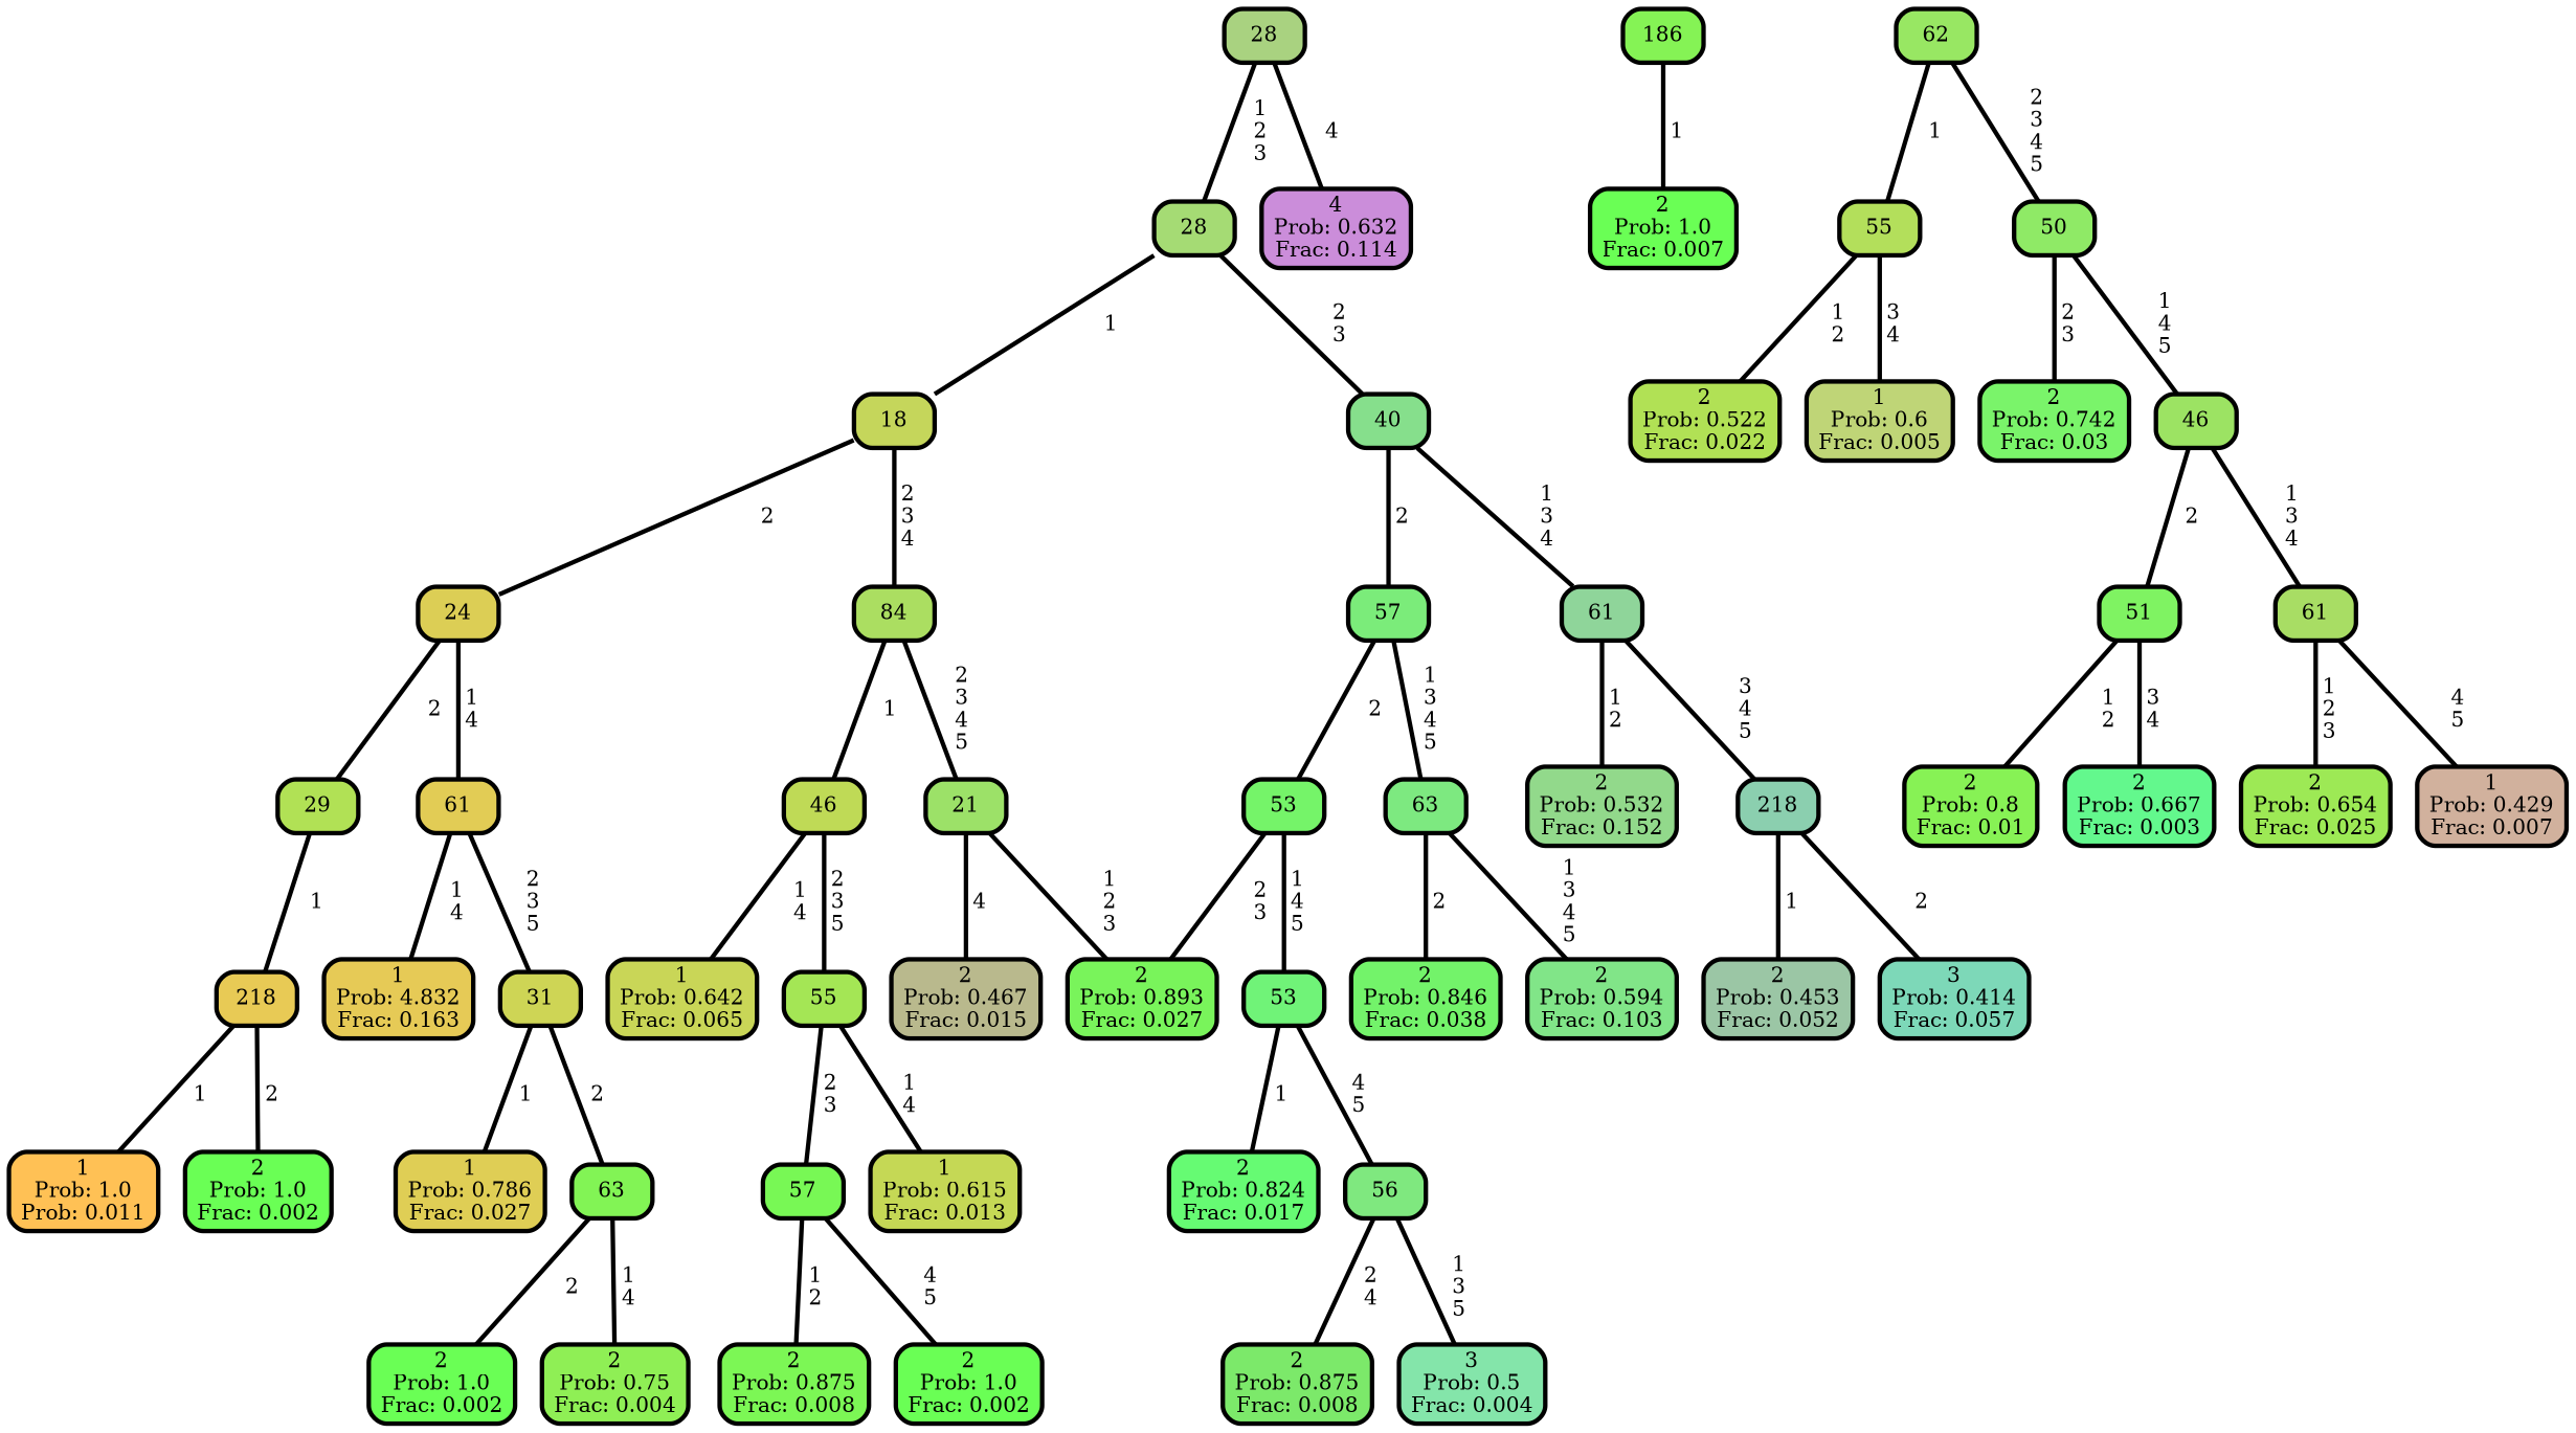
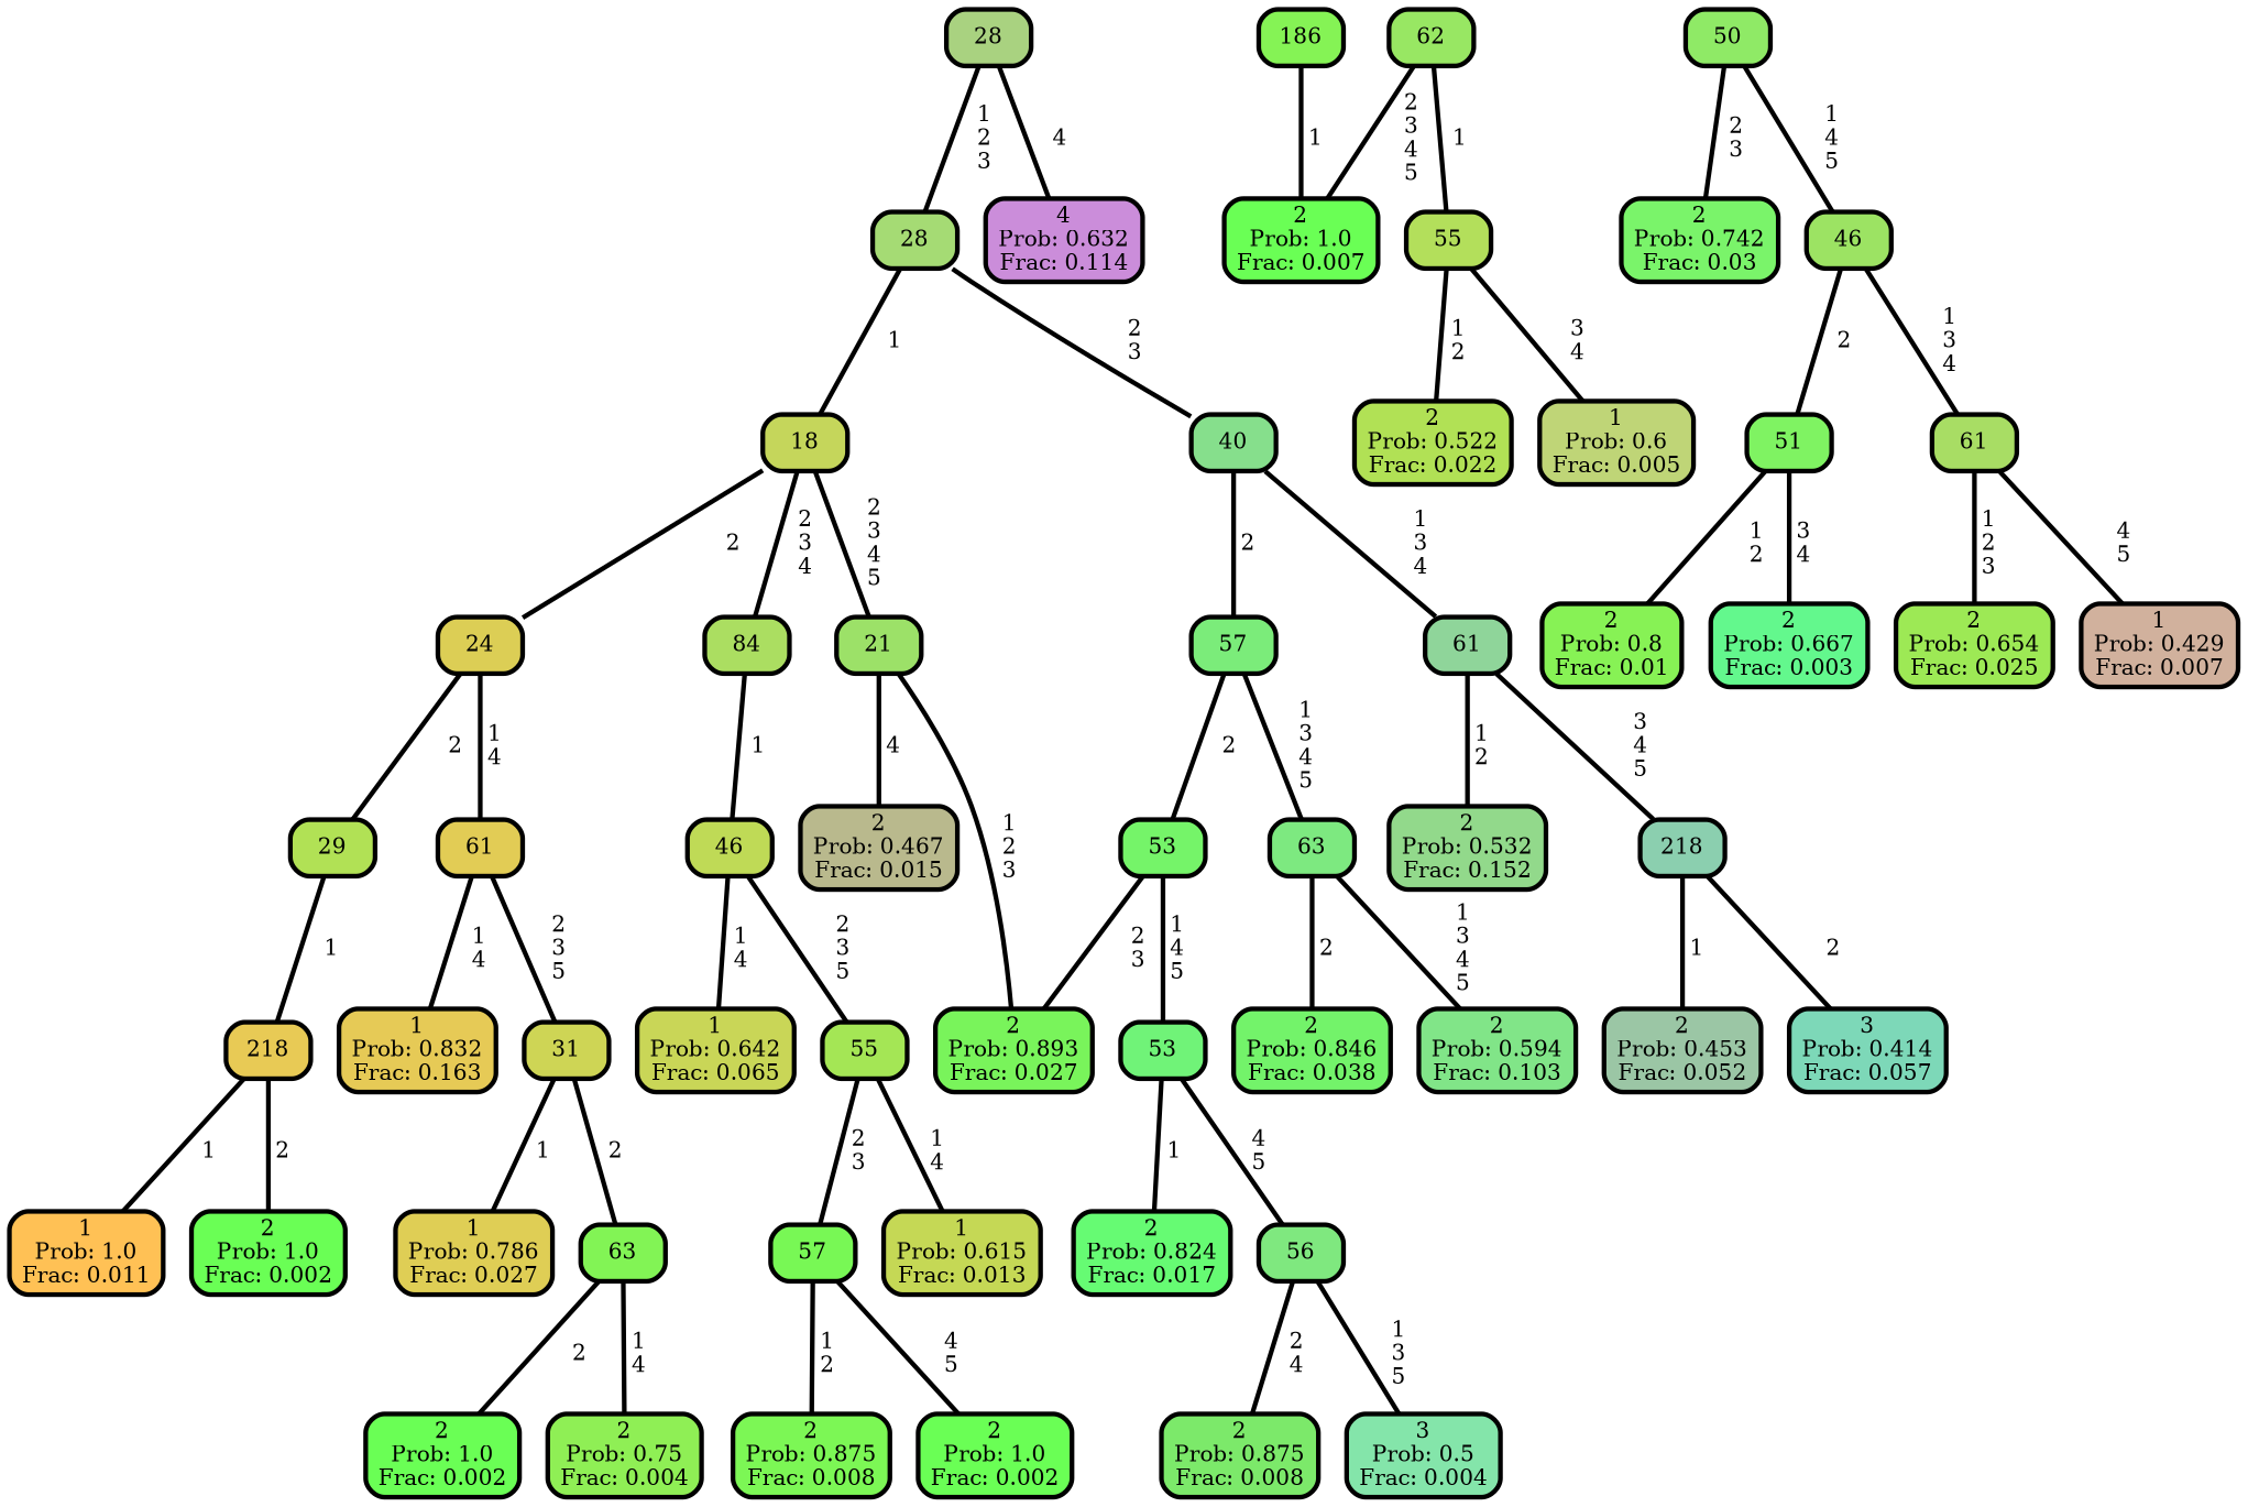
  graph {
    fontname="DejaVu Serif"
    ranksep="0 equally"
    splines=straight
    node [color=black fillcolor="#6aff55" fontcolor=black fontname="DejaVu Serif" penwidth=3 shape=box style="filled, rounded"]
    edge [color=black fontname="DejaVu Serif" penwidth=3]
-   n1 [fillcolor="#ffc155" label="1\nProb: 1.0\nProb: 0.011"]
+   n1 [fillcolor="#ffc155" label="1\nProb: 1.0\nFrac: 0.011"]
    n2 [fillcolor="#e8ca55" label=218]
    n3 [label="2\nProb: 1.0\nFrac: 0.002"]
    n4 [fillcolor="#b1e155" label=29]
    n5 [fillcolor="#85f355" label=186]
    n6 [label="2\nProb: 1.0\nFrac: 0.007"]
    n7 [fillcolor="#dcce55" label=24]
    n8 [fillcolor="#e2cc55" label=61]
-   n9 [fillcolor="#e6ca56" label="1\nProb: 4.832\nFrac: 0.163"]
+   n9 [fillcolor="#e6ca56" label="1\nProb: 0.832\nFrac: 0.163"]
    n10 [fillcolor="#ced555" label=31]
    n11 [fillcolor="#dfce55" label="1\nProb: 0.786\nFrac: 0.027"]
    n12 [fillcolor="#82f455" label=63]
    n13 [label="2\nProb: 1.0\nFrac: 0.002"]
    n14 [fillcolor="#8fef55" label="2\nProb: 0.75\nFrac: 0.004"]
    n15 [fillcolor="#c5d65b" label=18]
    n16 [fillcolor="#abde61" label=84]
    n17 [fillcolor="#bfda56" label=46]
    n18 [fillcolor="#9ce168" label=21]
    n19 [fillcolor="#c9d657" label="1\nProb: 0.642\nFrac: 0.065"]
    n20 [fillcolor="#a4e655" label=55]
    n21 [fillcolor="#78f855" label=57]
    n22 [fillcolor="#c5d855" label="1\nProb: 0.615\nFrac: 0.013"]
    n23 [fillcolor="#7cf755" label="2\nProb: 0.875\nFrac: 0.008"]
    n24 [label="2\nProb: 1.0\nFrac: 0.002"]
    n25 [fillcolor="#b9b98d" label="2\nProb: 0.467\nFrac: 0.015"]
    n26 [fillcolor="#79f45b" label="2\nProb: 0.893\nFrac: 0.027"]
    n27 [fillcolor="#b1e155" label="2\nProb: 0.522\nFrac: 0.022"]
    n28 [fillcolor="#b3df5b" label=55]
    n29 [fillcolor="#bfd577" label="1\nProb: 0.6\nFrac: 0.005"]
    n30 [fillcolor="#98e763" label=62]
    n31 [fillcolor="#8fea66" label=50]
    n32 [fillcolor="#7af46a" label="2\nProb: 0.742\nFrac: 0.03"]
    n33 [fillcolor="#9ce363" label=46]
    n34 [fillcolor="#7ff362" label=51]
    n35 [fillcolor="#a8dd64" label=61]
    n36 [fillcolor="#87f255" label="2\nProb: 0.8\nFrac: 0.01"]
    n37 [fillcolor="#63f88d" label="2\nProb: 0.667\nFrac: 0.003"]
    n38 [fillcolor="#9de955" label="2\nProb: 0.654\nFrac: 0.025"]
    n39 [fillcolor="#d1b19d" label="1\nProb: 0.429\nFrac: 0.007"]
    n40 [fillcolor="#a5db74" label=28]
    n41 [fillcolor="#86df8c" label=40]
    n42 [fillcolor="#7bec7a" label=57]
    n43 [fillcolor="#8fd59a" label=61]
    n44 [fillcolor="#75f469" label=53]
    n45 [fillcolor="#70f378" label=53]
    n46 [fillcolor="#66fb73" label="2\nProb: 0.824\nFrac: 0.017"]
    n47 [fillcolor="#7fe87f" label=56]
    n48 [fillcolor="#7ce96a" label="2\nProb: 0.875\nFrac: 0.008"]
    n49 [fillcolor="#84e5aa" label="3\nProb: 0.5\nFrac: 0.004"]
    n50 [fillcolor="#7de980" label=63]
    n51 [fillcolor="#73f36a" label="2\nProb: 0.846\nFrac: 0.038"]
    n52 [fillcolor="#81e588" label="2\nProb: 0.594\nFrac: 0.103"]
    n53 [fillcolor="#92d98b" label="2\nProb: 0.532\nFrac: 0.152"]
    n54 [fillcolor="#8bcfaf" label=218]
    n55 [fillcolor="#9bc6a5" label="2\nProb: 0.453\nFrac: 0.052"]
    n56 [fillcolor="#7dd8b8" label="3\nProb: 0.414\nFrac: 0.057"]
    n57 [fillcolor="#a9d280" label=28]
    n58 [fillcolor="#cb8dda" label="4\nProb: 0.632\nFrac: 0.114"]
    subgraph sub_1 {
      rank=same
    }
    n2 -- n1 [label=" 1"]
    n2 -- n3 [label=" 2"]
    n4 -- n2 [label=" 1"]
    n5 -- n6 [label=" 1"]
    n7 -- n4 [label=" 2"]
    n7 -- n8 [label=" 1\n 4"]
    n8 -- n9 [label=" 1\n 4"]
    n8 -- n10 [label=" 2\n 3\n 5"]
    n10 -- n11 [label=" 1"]
    n10 -- n12 [label=" 2"]
    n12 -- n13 [label=" 2"]
    n12 -- n14 [label=" 1\n 4"]
    n15 -- n7 [label=" 2"]
    n15 -- n16 [label=" 2\n 3\n 4"]
    n16 -- n17 [label=" 1"]
-   n16 -- n18 [label=" 2\n 3\n 4\n 5"]
+   n15 -- n18 [label=" 2\n 3\n 4\n 5"]
    n17 -- n19 [label=" 1\n 4"]
    n17 -- n20 [label=" 2\n 3\n 5"]
    n18 -- n25 [label=" 4"]
    n18 -- n26 [label=" 1\n 2\n 3"]
    n20 -- n21 [label=" 2\n 3"]
    n20 -- n22 [label=" 1\n 4"]
    n21 -- n23 [label=" 1\n 2"]
    n21 -- n24 [label=" 4\n 5"]
    n28 -- n27 [label=" 1\n 2"]
    n28 -- n29 [label=" 3\n 4"]
    n30 -- n28 [label=" 1"]
-   n30 -- n31 [label=" 2\n 3\n 4\n 5"]
+   n30 -- n6 [label=" 2\n 3\n 4\n 5"]
    n31 -- n32 [label=" 2\n 3"]
    n31 -- n33 [label=" 1\n 4\n 5"]
    n33 -- n34 [label=" 2"]
    n33 -- n35 [label=" 1\n 3\n 4"]
    n34 -- n36 [label=" 1\n 2"]
    n34 -- n37 [label=" 3\n 4"]
    n35 -- n38 [label=" 1\n 2\n 3"]
    n35 -- n39 [label=" 4\n 5"]
    n40 -- n15 [label=" 1"]
    n40 -- n41 [label=" 2\n 3"]
    n41 -- n42 [label=" 2"]
    n41 -- n43 [label=" 1\n 3\n 4"]
    n42 -- n44 [label=" 2"]
    n42 -- n50 [label=" 1\n 3\n 4\n 5"]
    n43 -- n53 [label=" 1\n 2"]
    n43 -- n54 [label=" 3\n 4\n 5"]
    n44 -- n26 [label=" 2\n 3"]
    n44 -- n45 [label=" 1\n 4\n 5"]
    n45 -- n46 [label=" 1"]
    n45 -- n47 [label=" 4\n 5"]
    n47 -- n48 [label=" 2\n 4"]
    n47 -- n49 [label=" 1\n 3\n 5"]
    n50 -- n51 [label=" 2"]
    n50 -- n52 [label=" 1\n 3\n 4\n 5"]
    n54 -- n55 [label=" 1"]
    n54 -- n56 [label=" 2"]
    n57 -- n40 [label=" 1\n 2\n 3"]
    n57 -- n58 [label=" 4"]
  }
